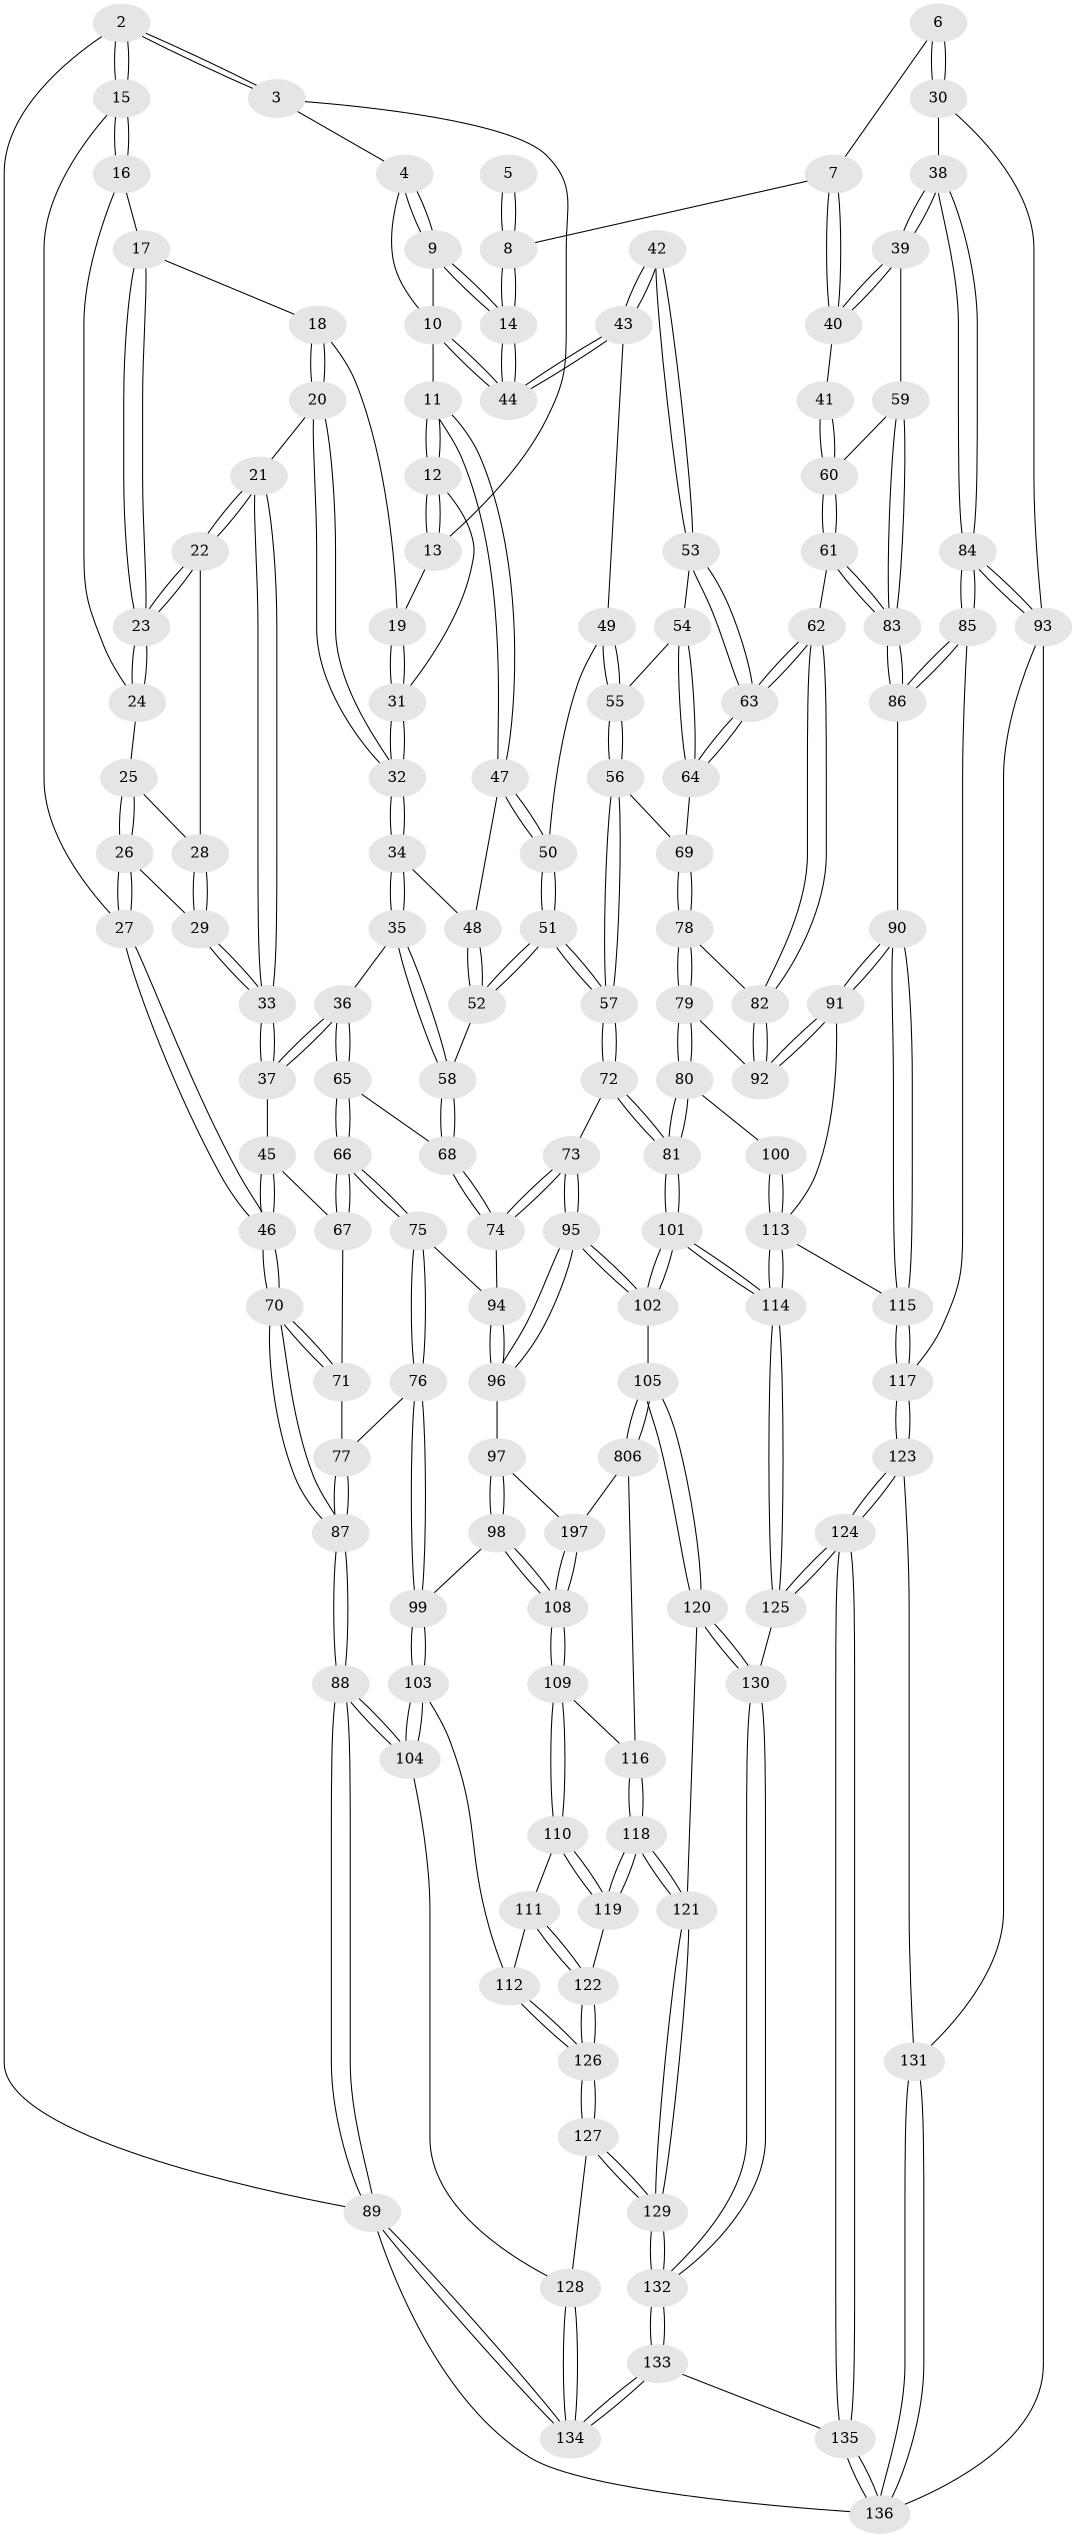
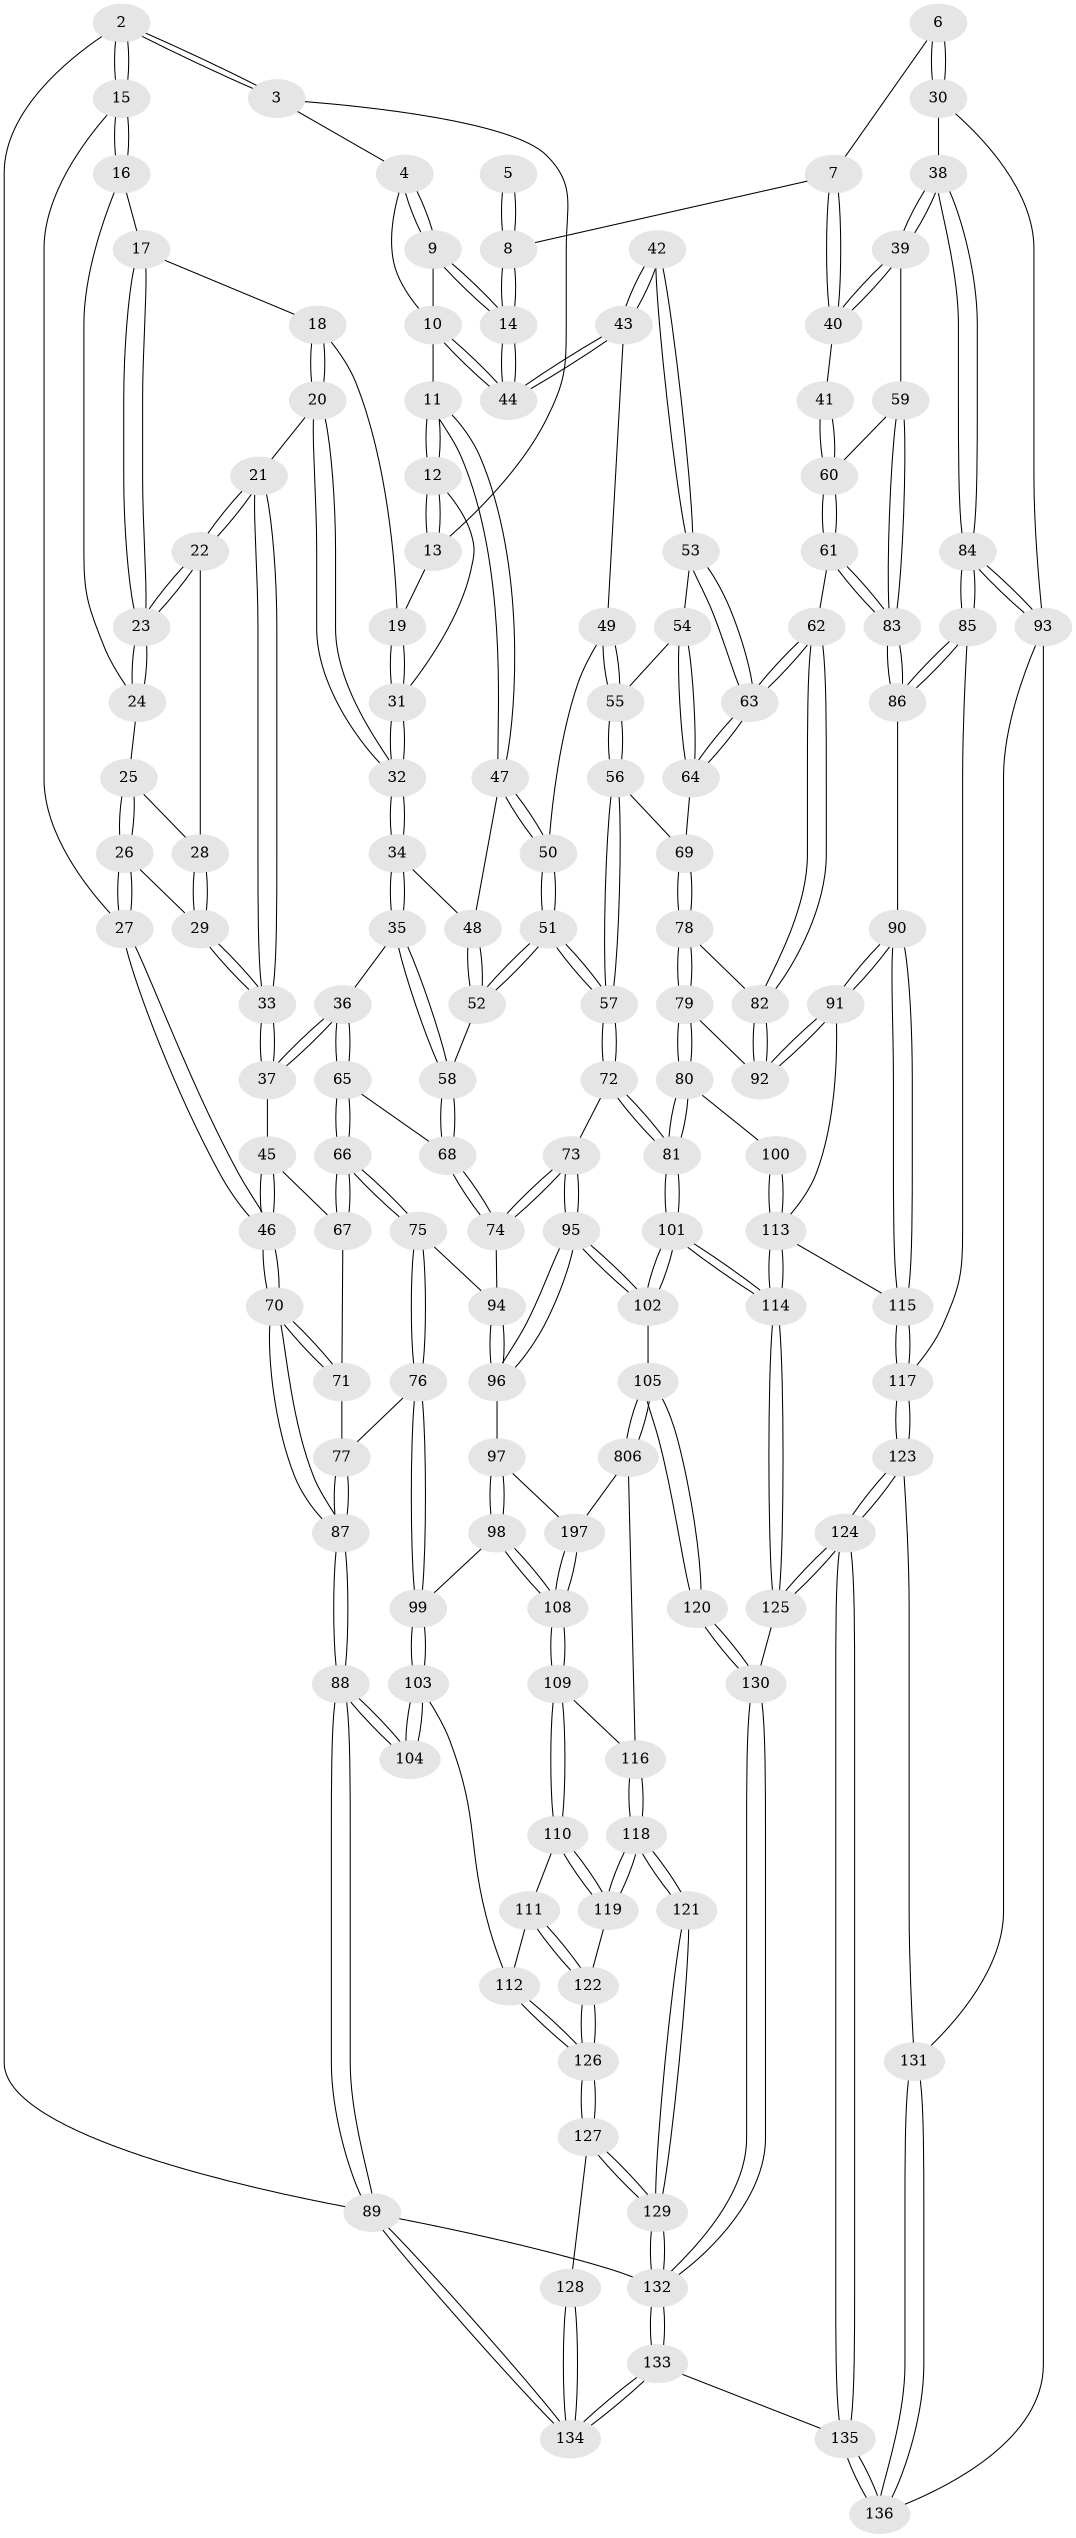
  graph {
    node [color=gray90 style=filled]
    2
    3
    15
    89
    6
    30
    7
    38
    93
    4
    13
    16
    27
    134
    136
    9
    10
    19
    5
    8
    14
    40
    41
    44
    11
    12
    47
    31
    48
    50
    32
    17
    24
    46
    18
    23
    25
    20
    21
    22
    33
    34
    28
    37
    29
    26
    70
    39
    84
    131
    35
    45
    36
    58
    52
    65
    68
    66
    67
    59
    85
    60
    83
    42
    43
    53
    61
    49
    54
    63
    55
    71
    87
    51
    56
    57
    72
    64
    69
    78
    73
    81
    74
    86
    62
    82
    92
    75
    94
    76
    77
    79
    88
    95
    101
    96
    102
    99
    103
    80
    100
    113
    114
    90
    117
    123
    91
    115
    104
    128
    97
    105
    98
    n114 [label=197]
    108
    109
    112
    125
    n119 [label=806]
    120
    126
    116
    121
    130
    118
    110
    111
    119
    122
    127
    124
    129
    132
    135
    133
    2 -- 3
    2 -- 3
    2 -- 15
    2 -- 15
    2 -- 89
    3 -- 4
    3 -- 13
    15 -- 16
    15 -- 16
    15 -- 27
    89 -- 134
    89 -- 134
-   89 -- 136
+   89 -- 132
    6 -- 30
    6 -- 30
    6 -- 7
    30 -- 38
    30 -- 93
    7 -- 8
    7 -- 40
    7 -- 40
    38 -- 39
    38 -- 39
    38 -- 84
    38 -- 84
    93 -- 136
    93 -- 131
    4 -- 9
    4 -- 9
    4 -- 10
    13 -- 19
    16 -- 17
    16 -- 24
    27 -- 46
    27 -- 46
    9 -- 10
    9 -- 14
    9 -- 14
    10 -- 44
    10 -- 44
    10 -- 11
    19 -- 31
    19 -- 31
    5 -- 8
    5 -- 8
    8 -- 14
    8 -- 14
    14 -- 44
    14 -- 44
    40 -- 41
    41 -- 60
    41 -- 60
    11 -- 12
    11 -- 12
    11 -- 47
    11 -- 47
    12 -- 13
    12 -- 13
    12 -- 31
    47 -- 48
    47 -- 50
    47 -- 50
    31 -- 32
    31 -- 32
    48 -- 52
    48 -- 52
    50 -- 51
    50 -- 51
    32 -- 34
    32 -- 34
    17 -- 18
    17 -- 23
    17 -- 23
    24 -- 25
    46 -- 70
    46 -- 70
    18 -- 19
    18 -- 20
    18 -- 20
    23 -- 24
    23 -- 24
    25 -- 28
    25 -- 26
    25 -- 26
    20 -- 32
    20 -- 32
    20 -- 21
    21 -- 22
    21 -- 22
    21 -- 33
    21 -- 33
    22 -- 23
    22 -- 23
    22 -- 28
    33 -- 37
    33 -- 37
    34 -- 48
    34 -- 35
    34 -- 35
    28 -- 29
    28 -- 29
    37 -- 45
    29 -- 33
    29 -- 33
    26 -- 27
    26 -- 27
    26 -- 29
    70 -- 71
    70 -- 71
    70 -- 87
    70 -- 87
    39 -- 40
    39 -- 40
    39 -- 59
    84 -- 93
    84 -- 93
    84 -- 85
    84 -- 85
    131 -- 136
    131 -- 136
    35 -- 36
    35 -- 58
    35 -- 58
    45 -- 46
    45 -- 46
    45 -- 67
    36 -- 37
    36 -- 37
    36 -- 65
    36 -- 65
    58 -- 68
    58 -- 68
    52 -- 58
    65 -- 68
    65 -- 66
    65 -- 66
    68 -- 74
    68 -- 74
    66 -- 67
    66 -- 67
    66 -- 75
    66 -- 75
    67 -- 71
    59 -- 60
    59 -- 83
    59 -- 83
    85 -- 86
    85 -- 86
    85 -- 117
    60 -- 61
    60 -- 61
    83 -- 86
    83 -- 86
    42 -- 43
    42 -- 43
    42 -- 53
    42 -- 53
    43 -- 44
    43 -- 44
    43 -- 49
    53 -- 54
    53 -- 63
    53 -- 63
    61 -- 83
    61 -- 83
    61 -- 62
    49 -- 50
    49 -- 55
    49 -- 55
    54 -- 55
    54 -- 64
    54 -- 64
    63 -- 64
    63 -- 64
    55 -- 56
    55 -- 56
    71 -- 77
    87 -- 88
    87 -- 88
    51 -- 52
    51 -- 52
    51 -- 57
    51 -- 57
    56 -- 57
    56 -- 57
    56 -- 69
    57 -- 72
    57 -- 72
    72 -- 73
    72 -- 81
    72 -- 81
    64 -- 69
    69 -- 78
    69 -- 78
    78 -- 82
    78 -- 79
    78 -- 79
    73 -- 74
    73 -- 74
    73 -- 95
    73 -- 95
    81 -- 101
    81 -- 101
    74 -- 94
    86 -- 90
    62 -- 63
    62 -- 63
    62 -- 82
    62 -- 82
    82 -- 92
    82 -- 92
    75 -- 94
    75 -- 76
    75 -- 76
    94 -- 96
    94 -- 96
    76 -- 77
    76 -- 99
    76 -- 99
    77 -- 87
    77 -- 87
    79 -- 92
    79 -- 80
    79 -- 80
    88 -- 89
    88 -- 89
    88 -- 104
    88 -- 104
    95 -- 96
    95 -- 96
    95 -- 102
    95 -- 102
    101 -- 102
    101 -- 102
    101 -- 114
    101 -- 114
    96 -- 97
    102 -- 105
    99 -- 103
    99 -- 103
    103 -- 104
    103 -- 104
    103 -- 112
    80 -- 81
    80 -- 81
    80 -- 100
    100 -- 113
    100 -- 113
    113 -- 114
    113 -- 114
    113 -- 115
    114 -- 125
    114 -- 125
    90 -- 91
    90 -- 91
    90 -- 115
    90 -- 115
    117 -- 123
    117 -- 123
    123 -- 131
    123 -- 124
    123 -- 124
    91 -- 92
    91 -- 92
    91 -- 113
    115 -- 117
    115 -- 117
-   104 -- 128
    128 -- 134
    128 -- 134
    97 -- 98
    97 -- 98
    97 -- n114
    105 -- n119
    105 -- n119
    105 -- 120
    105 -- 120
    98 -- 99
    98 -- 108
    98 -- 108
    n114 -- 108
    n114 -- 108
    108 -- 109
    108 -- 109
    109 -- 116
    109 -- 110
    109 -- 110
    112 -- 126
    112 -- 126
    125 -- 130
    n119 -- n114
    n119 -- 116
-   120 -- 121
    120 -- 130
    120 -- 130
    126 -- 127
    126 -- 127
    116 -- 118
    116 -- 118
    121 -- 129
    121 -- 129
    130 -- 132
    130 -- 132
    118 -- 121
    118 -- 121
    118 -- 119
    118 -- 119
    110 -- 111
    110 -- 119
    110 -- 119
    111 -- 112
    111 -- 122
    111 -- 122
    119 -- 122
    122 -- 126
    122 -- 126
    127 -- 128
    127 -- 129
    127 -- 129
    124 -- 125
    124 -- 125
    124 -- 135
    124 -- 135
    129 -- 132
    129 -- 132
    132 -- 133
    132 -- 133
    135 -- 136
    135 -- 136
    133 -- 134
    133 -- 134
    133 -- 135
  }
